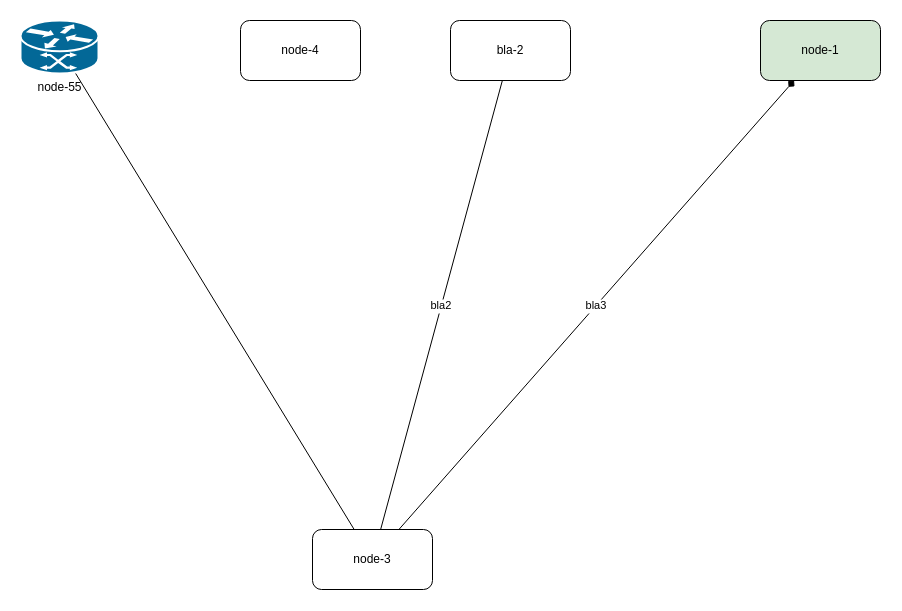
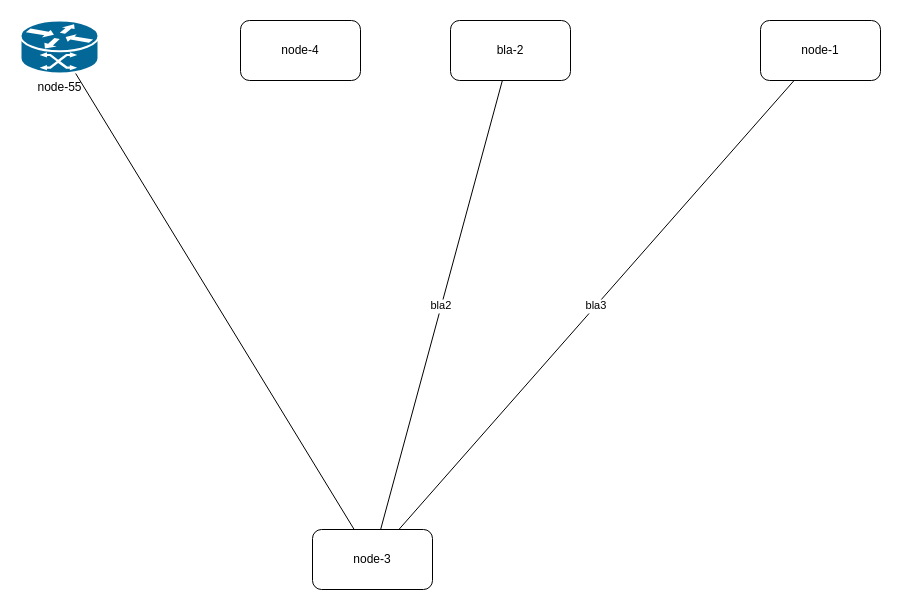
  <mxCell id="0" />
  <mxCell id="1" parent="0" />
- <mxCell id="2" value="node-1" parent="1" style="rounded=1;whiteSpace=wrap;html=1;fillColor=#d5e8d4;" vertex="1"><mxGeometry as="geometry" height="60" width="120" x="760" y="20" /></mxCell>
+ <mxCell id="2" value="node-1" parent="1" style="rounded=1;whiteSpace=wrap;html=1;" vertex="1"><mxGeometry as="geometry" height="60" width="120" x="760" y="20" /></mxCell>
  <mxCell id="3" value="bla-2" parent="1" style="rounded=1;whiteSpace=wrap;html=1;" vertex="1"><mxGeometry as="geometry" height="60" width="120" x="450" y="20" /></mxCell>
  <mxCell id="4" value="node-3" parent="1" style="rounded=1;whiteSpace=wrap;html=1;" vertex="1"><mxGeometry x="312" y="529" as="geometry" height="60" width="120" /></mxCell>
  <mxCell id="5" value="node-4" parent="1" style="rounded=1;whiteSpace=wrap;html=1;" vertex="1"><mxGeometry as="geometry" height="60" width="120" x="240" y="20" /></mxCell>
  <mxCell id="6" value="node-55" parent="1" style="shape=mxgraph.cisco.routers.atm_router;html=1;pointerEvents=1;dashed=0;fillColor=#036897;strokeColor=#ffffff;strokeWidth=2;verticalLabelPosition=bottom;verticalAlign=top;align=center;outlineConnect=0;" vertex="1"><mxGeometry as="geometry" height="53" width="78" x="20" y="20" /></mxCell>
  <mxCell id="7" value="bla2" edge="1" parent="1" source="3" style="endArrow=none;" target="4"><mxGeometry as="geometry" relative="1" /></mxCell>
- <mxCell id="8" value="bla3" edge="1" parent="1" source="4" style="endArrow=diamond;" target="2"><mxGeometry as="geometry" relative="1" /></mxCell>
+ <mxCell id="8" value="bla3" edge="1" parent="1" source="4" style="endArrow=none;" target="2"><mxGeometry as="geometry" relative="1" /></mxCell>
  <mxCell id="9" value="" edge="1" parent="1" source="6" style="endArrow=none;" target="4"><mxGeometry as="geometry" relative="1" /></mxCell>
